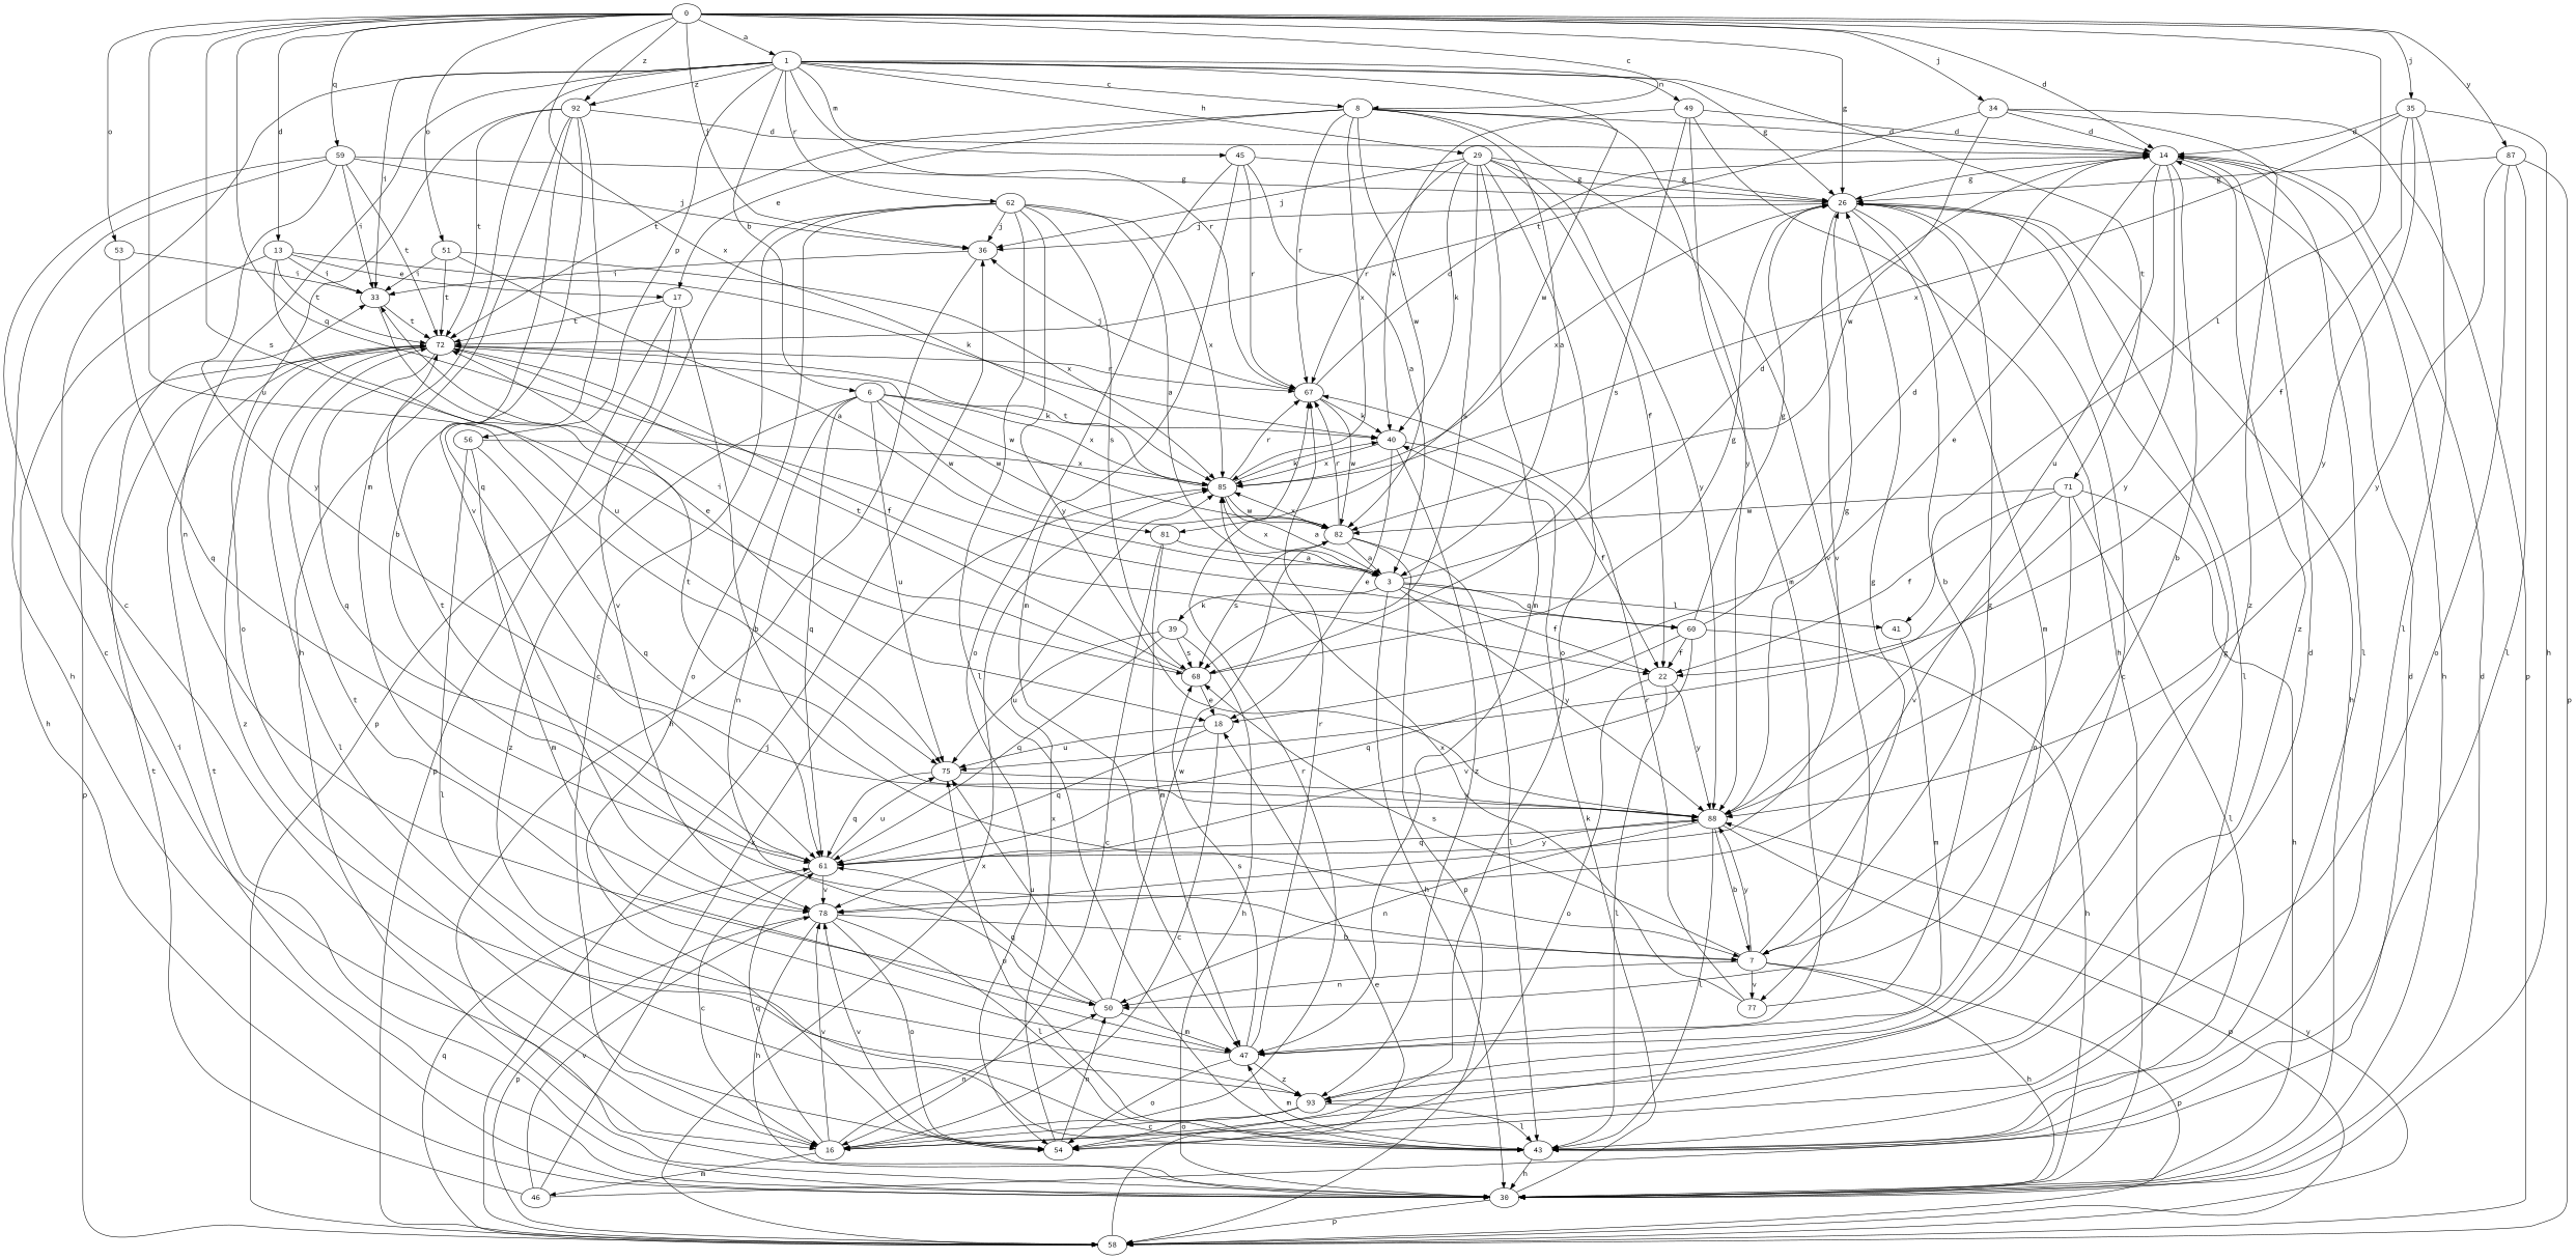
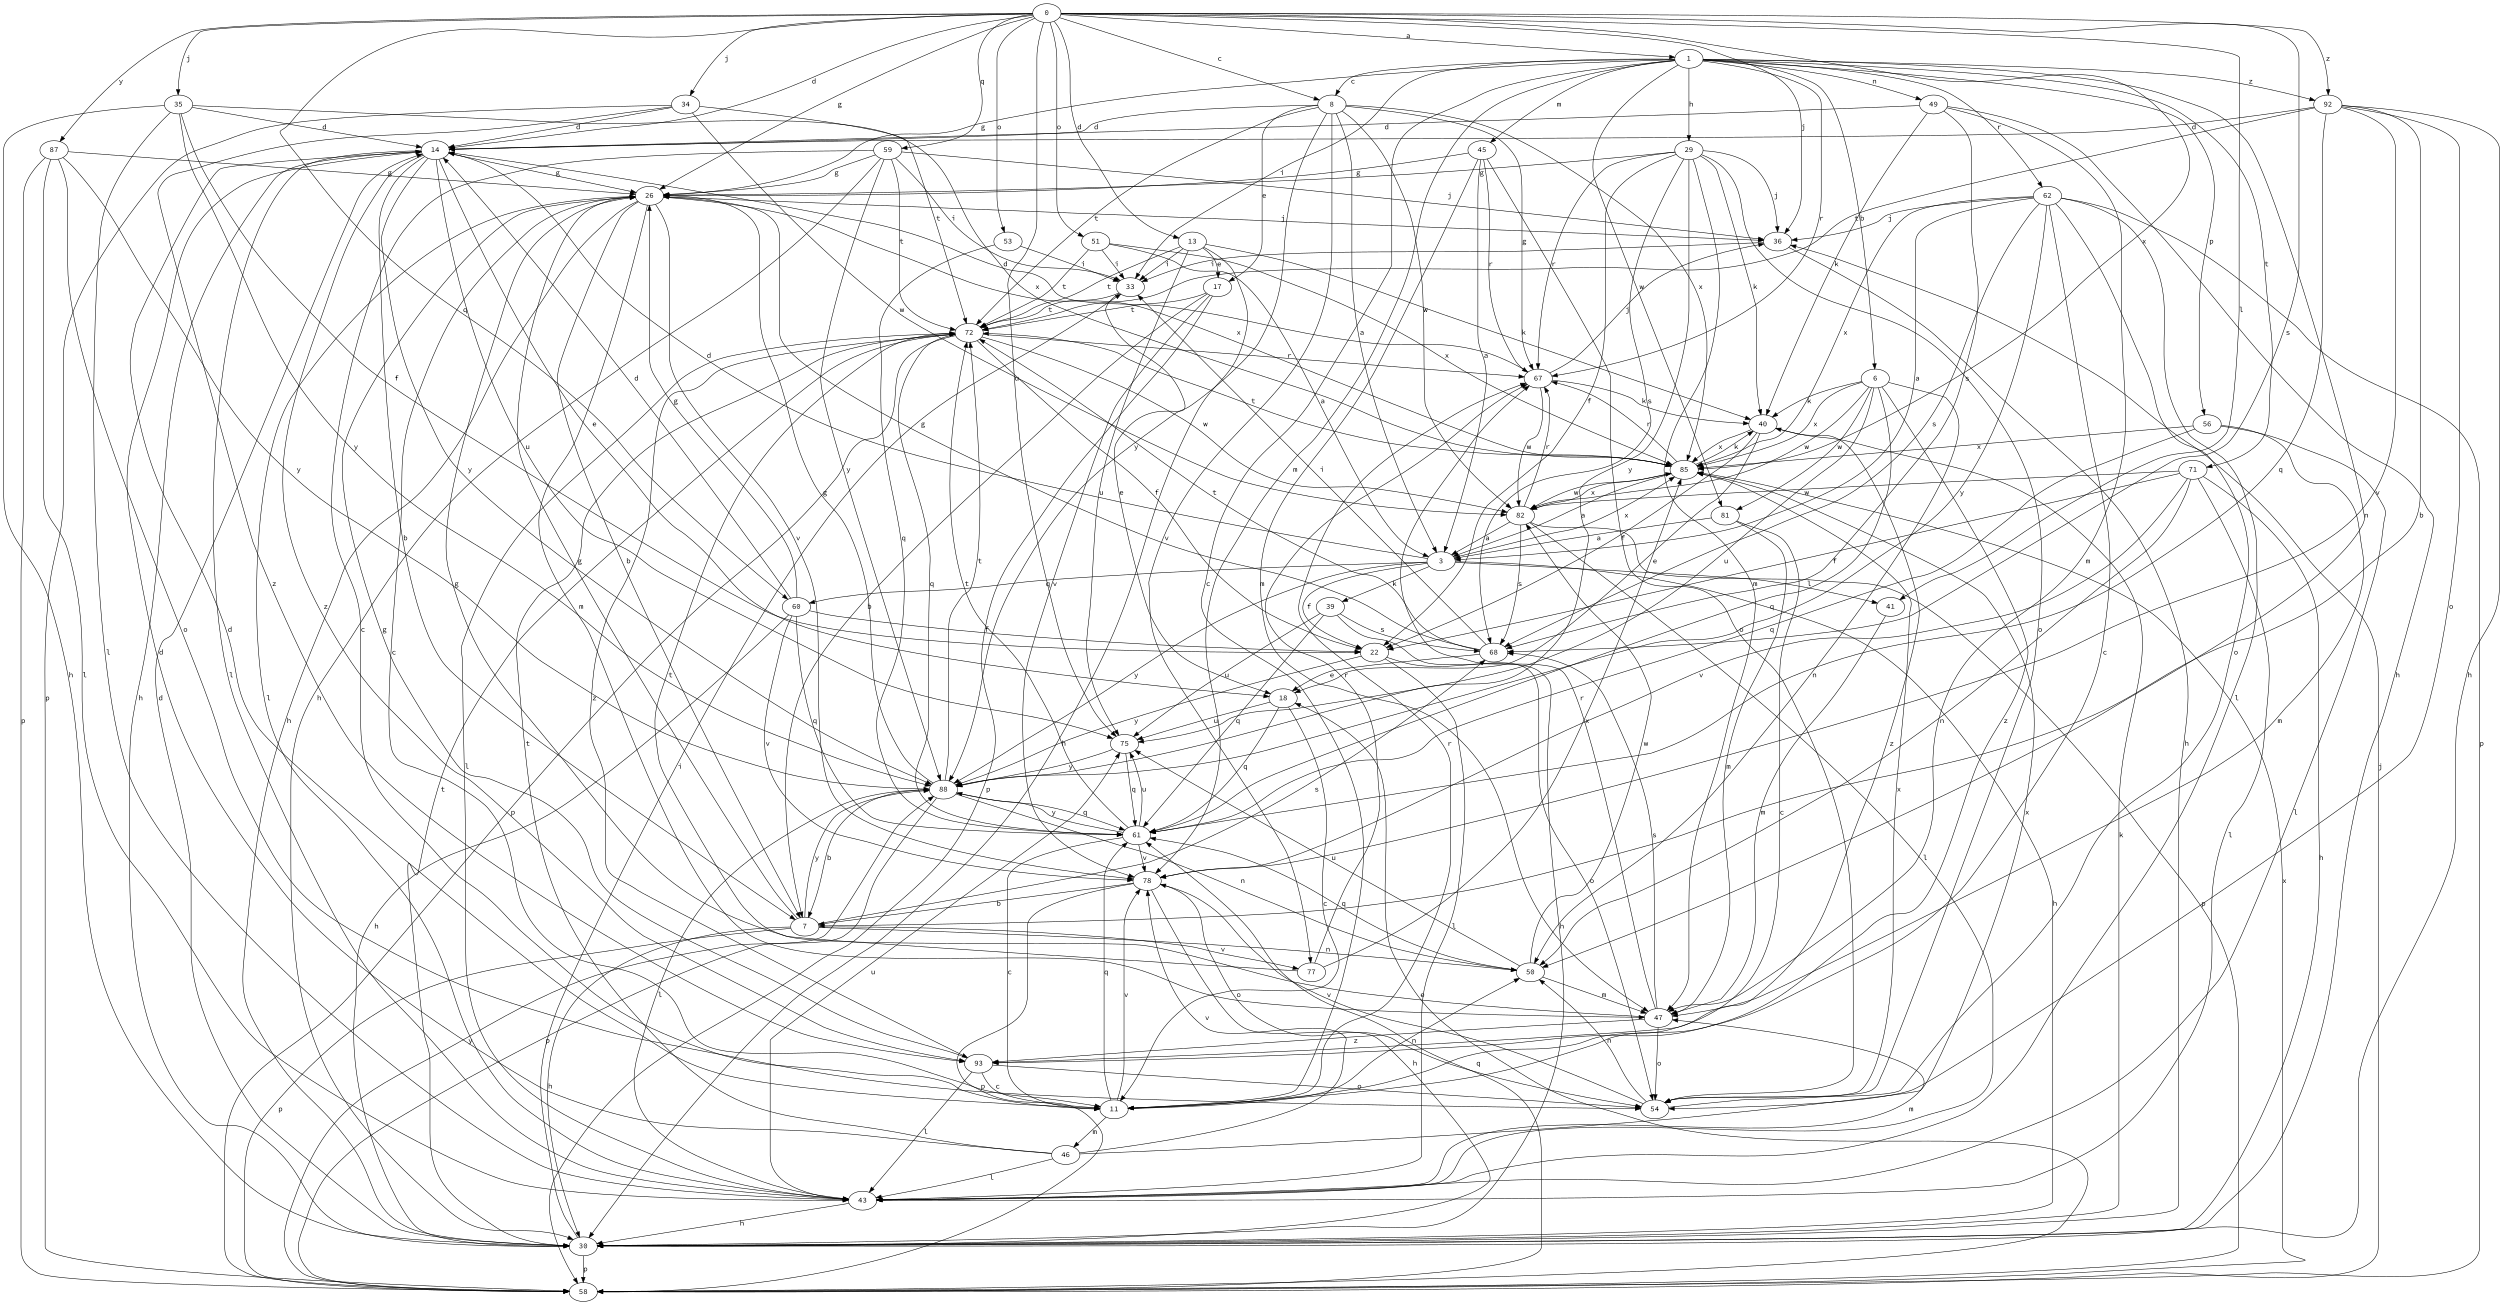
  strict digraph {
    fontname="Source Code Pro"
    node [fontname="Source Code Pro"]
    edge [fontname="Source Code Pro"]
    0
    1
    8
    13
    14
    26
    34
    35
    36
    41
    51
    53
    59
    60
    68
    75
    85
    87
    92
    6
-   11 [label=16]
+   11
    29
    33
    45
    49
    50
    56
    62
    n29 [label=67]
    71
    81
    78
    3
    88
    82
    77
    17
    72
    30
    40
    93
    7
    18
    43
    47
    58
    22
    61
    54
    46
    39
    0 -> 1 [label=a]
    0 -> 8 [label=c]
    0 -> 13 [label=d]
    0 -> 14 [label=d]
    0 -> 26 [label=g]
    0 -> 34 [label=j]
    0 -> 35 [label=j]
    0 -> 36 [label=j]
    0 -> 41 [label=l]
    0 -> 51 [label=o]
    0 -> 53 [label=o]
    0 -> 59 [label=q]
    0 -> 60 [label=q]
    0 -> 68 [label=s]
    0 -> 75 [label=u]
    0 -> 85 [label=x]
    0 -> 87 [label=y]
    0 -> 92 [label=z]
    1 -> 8 [label=c]
    1 -> 26 [label=g]
    1 -> 92 [label=z]
    1 -> 6 [label=b]
    1 -> 11 [label=c]
    1 -> 29 [label=h]
    1 -> 33 [label=i]
    1 -> 45 [label=m]
    1 -> 49 [label=n]
    1 -> 50 [label=n]
    1 -> 56 [label=p]
    1 -> 62 [label=r]
    1 -> n29 [label=r]
    1 -> 71 [label=t]
    1 -> 81 [label=w]
    1 -> 78 [label=m]
    8 -> 14 [label=d]
    8 -> 85 [label=x]
-   8 -> n29 [label=r]
+   8 -> n29 [label=g]
    8 -> 3 [label=a]
    8 -> 88 [label=y]
    8 -> 82 [label=w]
    8 -> 77 [label=v]
    8 -> 17 [label=e]
    8 -> 72 [label=t]
    13 -> 75 [label=u]
    13 -> 33 [label=i]
    13 -> 17 [label=e]
    13 -> 72 [label=t]
    13 -> 30 [label=h]
    13 -> 40 [label=k]
    14 -> 26 [label=g]
    14 -> 75 [label=u]
    14 -> 88 [label=y]
    14 -> 30 [label=h]
    14 -> 93 [label=z]
    14 -> 7 [label=b]
    14 -> 18 [label=e]
    14 -> 43 [label=l]
    26 -> 36 [label=j]
    26 -> 85 [label=x]
    26 -> 11 [label=c]
    26 -> 78 [label=v]
    26 -> 30 [label=h]
    26 -> 7 [label=b]
    26 -> 43 [label=l]
    26 -> 47 [label=m]
    34 -> 14 [label=d]
    34 -> 82 [label=w]
    34 -> 72 [label=t]
    34 -> 93 [label=z]
    34 -> 58 [label=p]
    35 -> 14 [label=d]
    35 -> 85 [label=x]
    35 -> 88 [label=y]
    35 -> 30 [label=h]
    35 -> 43 [label=l]
    35 -> 22 [label=f]
    36 -> 33 [label=i]
    36 -> 30 [label=h]
    41 -> 47 [label=m]
    51 -> 85 [label=x]
    51 -> 33 [label=i]
    51 -> 3 [label=a]
    51 -> 72 [label=t]
    53 -> 33 [label=i]
    53 -> 61 [label=q]
    59 -> 26 [label=g]
    59 -> 36 [label=j]
    59 -> 11 [label=c]
    59 -> 33 [label=i]
    59 -> 88 [label=y]
    59 -> 72 [label=t]
    59 -> 30 [label=h]
    60 -> 14 [label=d]
    60 -> 26 [label=g]
    60 -> 78 [label=v]
    60 -> 30 [label=h]
    60 -> 22 [label=f]
    60 -> 61 [label=q]
    68 -> 26 [label=g]
    68 -> 33 [label=i]
    68 -> 72 [label=t]
    68 -> 18 [label=e]
    75 -> 88 [label=y]
    75 -> 61 [label=q]
    85 -> n29 [label=r]
    85 -> 3 [label=a]
    85 -> 82 [label=w]
    85 -> 72 [label=t]
    85 -> 40 [label=k]
    87 -> 26 [label=g]
    87 -> 88 [label=y]
    87 -> 43 [label=l]
    87 -> 58 [label=p]
    87 -> 54 [label=o]
    92 -> 14 [label=d]
    92 -> 78 [label=v]
    92 -> 72 [label=t]
    92 -> 30 [label=h]
    92 -> 7 [label=b]
    92 -> 61 [label=q]
    92 -> 54 [label=o]
    6 -> 75 [label=u]
    6 -> 85 [label=x]
    6 -> 50 [label=n]
    6 -> 81 [label=w]
    6 -> 82 [label=w]
    6 -> 40 [label=k]
    6 -> 93 [label=z]
    6 -> 61 [label=q]
    11 -> 14 [label=d]
    11 -> 50 [label=n]
    11 -> n29 [label=r]
    11 -> 78 [label=v]
    11 -> 61 [label=q]
    11 -> 46 [label=m]
    29 -> 26 [label=g]
    29 -> 36 [label=j]
    29 -> 68 [label=s]
    29 -> n29 [label=r]
    29 -> 88 [label=y]
    29 -> 40 [label=k]
    29 -> 47 [label=m]
    29 -> 22 [label=f]
    29 -> 54 [label=o]
    33 -> 72 [label=t]
    33 -> 18 [label=e]
    45 -> 26 [label=g]
    45 -> n29 [label=r]
    45 -> 3 [label=a]
    45 -> 47 [label=m]
    45 -> 54 [label=o]
    49 -> 14 [label=d]
    49 -> 68 [label=s]
    49 -> 30 [label=h]
    49 -> 40 [label=k]
    49 -> 47 [label=m]
    50 -> 75 [label=u]
    50 -> 82 [label=w]
    50 -> 47 [label=m]
    50 -> 61 [label=q]
    56 -> 85 [label=x]
    56 -> 43 [label=l]
    56 -> 47 [label=m]
    56 -> 61 [label=q]
    62 -> 36 [label=j]
    62 -> 68 [label=s]
    62 -> 85 [label=x]
    62 -> 11 [label=c]
    62 -> 3 [label=a]
    62 -> 88 [label=y]
    62 -> 43 [label=l]
    62 -> 58 [label=p]
    62 -> 54 [label=o]
    n29 -> 14 [label=d]
    n29 -> 36 [label=j]
    n29 -> 82 [label=w]
    n29 -> 40 [label=k]
    71 -> 50 [label=n]
    71 -> 78 [label=v]
    71 -> 82 [label=w]
    71 -> 30 [label=h]
    71 -> 43 [label=l]
    71 -> 22 [label=f]
    81 -> 11 [label=c]
    81 -> 3 [label=a]
    81 -> 47 [label=m]
    78 -> 30 [label=h]
    78 -> 7 [label=b]
    78 -> 58 [label=p]
    78 -> 54 [label=o]
    3 -> 14 [label=d]
    3 -> 41 [label=l]
    3 -> 60 [label=q]
    3 -> 85 [label=x]
    3 -> 88 [label=y]
    3 -> 30 [label=h]
    3 -> 22 [label=f]
    3 -> 39 [label=k]
    88 -> 26 [label=g]
    88 -> 50 [label=n]
    88 -> 72 [label=t]
    88 -> 7 [label=b]
    88 -> 43 [label=l]
    88 -> 58 [label=p]
    88 -> 61 [label=q]
    82 -> 68 [label=s]
    82 -> 85 [label=x]
    82 -> n29 [label=r]
    82 -> 3 [label=a]
    82 -> 43 [label=l]
    82 -> 58 [label=p]
    77 -> 26 [label=g]
    77 -> 85 [label=x]
    77 -> n29 [label=r]
    17 -> 78 [label=v]
    17 -> 72 [label=t]
    17 -> 7 [label=b]
    17 -> 58 [label=p]
    72 -> n29 [label=r]
    72 -> 82 [label=w]
    72 -> 93 [label=z]
    72 -> 43 [label=l]
    72 -> 58 [label=p]
    72 -> 22 [label=f]
    72 -> 61 [label=q]
    30 -> 14 [label=d]
    30 -> 33 [label=i]
    30 -> 72 [label=t]
    30 -> 40 [label=k]
    30 -> 58 [label=p]
    40 -> 85 [label=x]
    40 -> 93 [label=z]
    40 -> 18 [label=e]
    40 -> 22 [label=f]
    93 -> 26 [label=g]
    93 -> 11 [label=c]
    93 -> 43 [label=l]
    93 -> 54 [label=o]
    7 -> 26 [label=g]
    7 -> 68 [label=s]
    7 -> 50 [label=n]
    7 -> 88 [label=y]
    7 -> 77 [label=v]
    7 -> 30 [label=h]
    7 -> 58 [label=p]
    18 -> 75 [label=u]
    18 -> 11 [label=c]
    18 -> 61 [label=q]
    43 -> 75 [label=u]
    43 -> 30 [label=h]
    43 -> 47 [label=m]
    47 -> 68 [label=s]
    47 -> n29 [label=r]
    47 -> 72 [label=t]
    47 -> 93 [label=z]
    47 -> 54 [label=o]
    58 -> 36 [label=j]
    58 -> 85 [label=x]
    58 -> 88 [label=y]
    58 -> 18 [label=e]
    58 -> 61 [label=q]
    22 -> 88 [label=y]
    22 -> 43 [label=l]
    22 -> 54 [label=o]
    61 -> 75 [label=u]
    61 -> 11 [label=c]
    61 -> 78 [label=v]
    61 -> 88 [label=y]
    61 -> 72 [label=t]
    54 -> 85 [label=x]
    54 -> 50 [label=n]
    54 -> 78 [label=v]
    46 -> 14 [label=d]
    46 -> 85 [label=x]
    46 -> 78 [label=v]
    46 -> 72 [label=t]
-   78 -> 43 [label=l]
+   46 -> 43 [label=l]
    39 -> 68 [label=s]
    39 -> 75 [label=u]
    39 -> 30 [label=h]
    39 -> 61 [label=q]
  }
